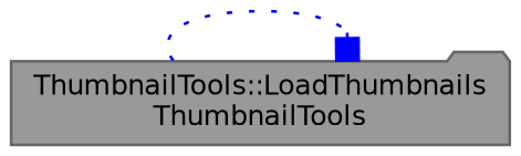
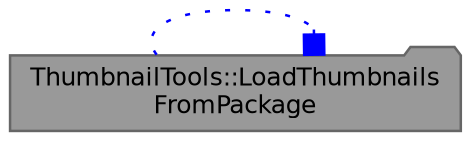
  digraph {
    rankdir=LR
-   n1 [color=gray40 fillcolor=grey60 fontcolor=black fontname=Helvetica fontsize=10 height=0.2 label="ThumbnailTools::LoadThumbnails\lThumbnailTools" shape=folder style=filled width=0.4]
+   n1 [color=gray40 fillcolor=grey60 fontcolor=black fontname=Helvetica fontsize=10 height=0.2 label="ThumbnailTools::LoadThumbnails\lFromPackage" shape=folder style=filled width=0.4]
    n1 -> n1 [color=blue fontname=Helvetica fontsize=10 labelfontname=Helvetica labelfontsize=10 style=dotted arrowhead=box]
  }
